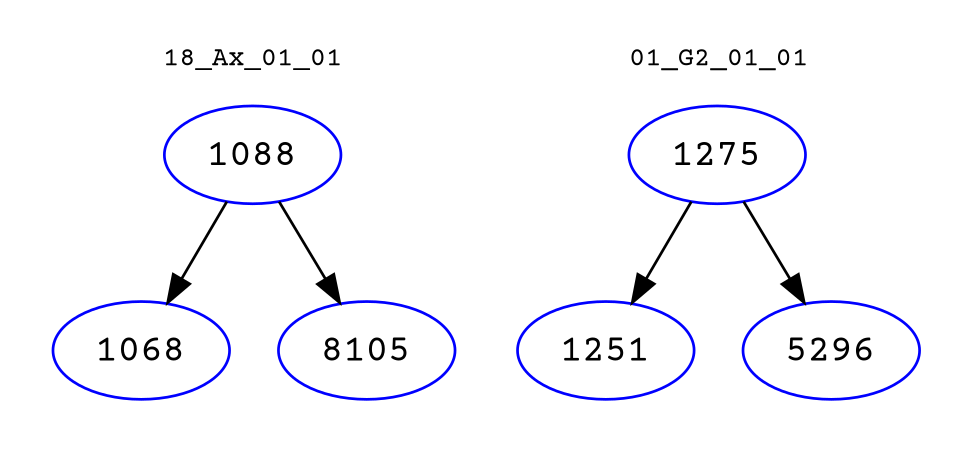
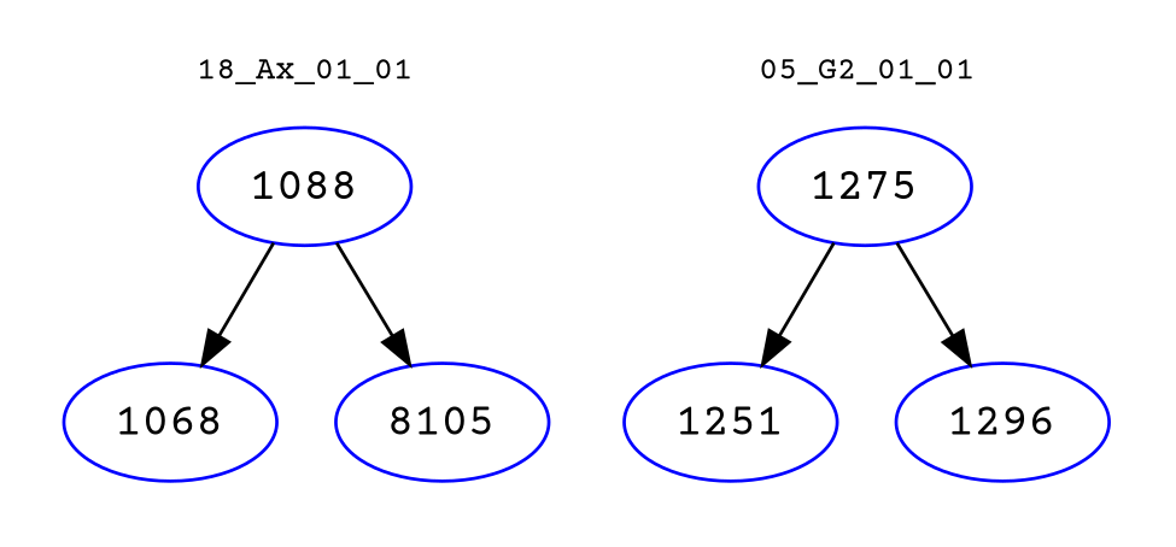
  digraph {
    fontname="Courier Prime"
    node [color=blue fontname="Courier Prime"]
    edge [color=black fontname="Courier Prime"]
    n1 [label=1088]
    n2 [label=1068]
    n3 [label=8105]
    n4 [label=1275]
    n5 [label=1251]
-   n6 [label=5296]
+   n6 [label=1296]
    subgraph cluster_1 {
      color=white
      fontsize=10
      label="18_Ax_01_01"
      n1
      n2
      n3
    }
    subgraph cluster_2 {
      color=white
      fontsize=10
-     label="01_G2_01_01"
+     label="05_G2_01_01"
      n4
      n5
      n6
    }
    n1 -> n2
    n1 -> n3
    n4 -> n5
    n4 -> n6
  }
